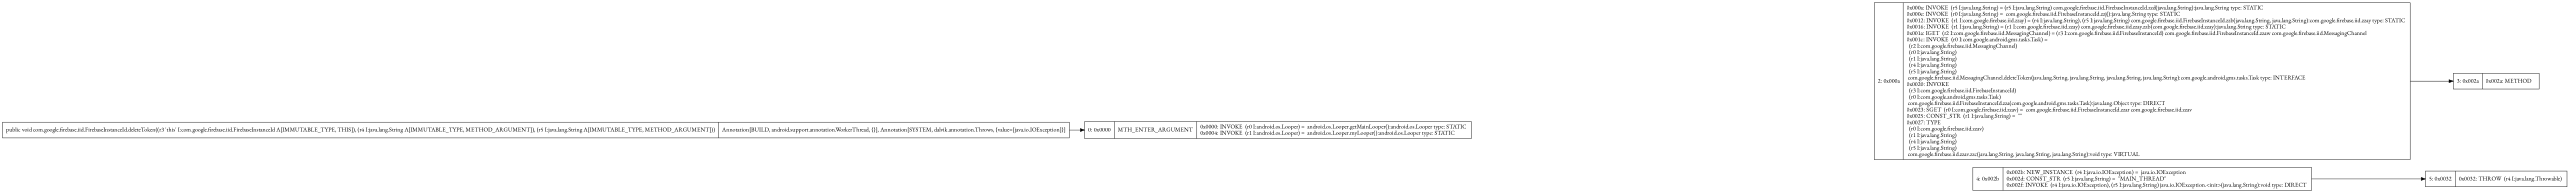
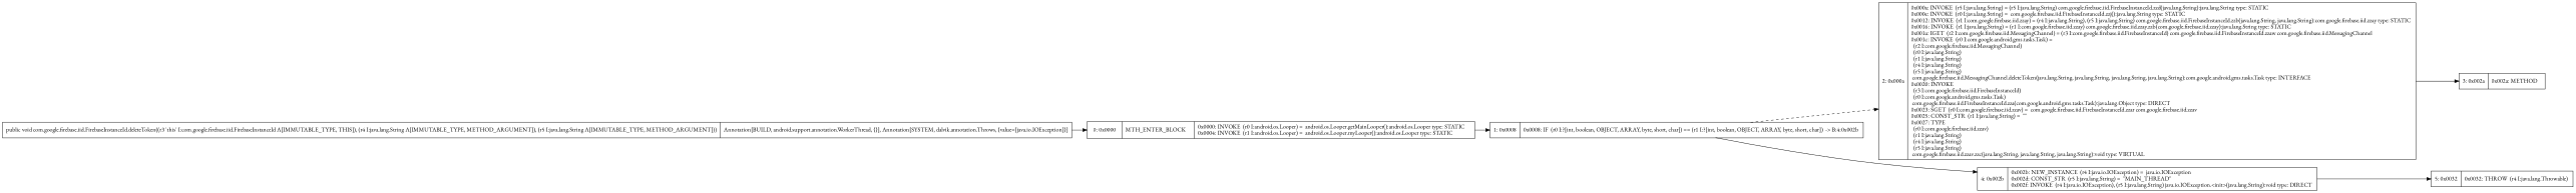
  digraph {
    fontname="EB Garamond"
    rankdir=LR
    node [fontname="EB Garamond" shape=record]
    edge [fontname="EB Garamond"]
-   n1 [label="{0\:\ 0x0000|MTH_ENTER_ARGUMENT\l|0x0000: INVOKE  (r0 I:android.os.Looper) =  android.os.Looper.getMainLooper():android.os.Looper type: STATIC \l0x0004: INVOKE  (r1 I:android.os.Looper) =  android.os.Looper.myLooper():android.os.Looper type: STATIC \l}"]
+   n1 [label="{0\:\ 0x0000|MTH_ENTER_BLOCK\l|0x0000: INVOKE  (r0 I:android.os.Looper) =  android.os.Looper.getMainLooper():android.os.Looper type: STATIC \l0x0004: INVOKE  (r1 I:android.os.Looper) =  android.os.Looper.myLooper():android.os.Looper type: STATIC \l}"]
+   n2 [label="{1\:\ 0x0008|0x0008: IF  (r0 I:?[int, boolean, OBJECT, ARRAY, byte, short, char]) == (r1 I:?[int, boolean, OBJECT, ARRAY, byte, short, char])  \-\> B:4:0x002b \l}"]
    n3 [label="{2\:\ 0x000a|0x000a: INVOKE  (r5 I:java.lang.String) = (r5 I:java.lang.String) com.google.firebase.iid.FirebaseInstanceId.zzd(java.lang.String):java.lang.String type: STATIC \l0x000e: INVOKE  (r0 I:java.lang.String) =  com.google.firebase.iid.FirebaseInstanceId.zzj():java.lang.String type: STATIC \l0x0012: INVOKE  (r1 I:com.google.firebase.iid.zzay) = (r4 I:java.lang.String), (r5 I:java.lang.String) com.google.firebase.iid.FirebaseInstanceId.zzb(java.lang.String, java.lang.String):com.google.firebase.iid.zzay type: STATIC \l0x0016: INVOKE  (r1 I:java.lang.String) = (r1 I:com.google.firebase.iid.zzay) com.google.firebase.iid.zzay.zzb(com.google.firebase.iid.zzay):java.lang.String type: STATIC \l0x001a: IGET  (r2 I:com.google.firebase.iid.MessagingChannel) = (r3 I:com.google.firebase.iid.FirebaseInstanceId) com.google.firebase.iid.FirebaseInstanceId.zzaw com.google.firebase.iid.MessagingChannel \l0x001c: INVOKE  (r0 I:com.google.android.gms.tasks.Task) = \l  (r2 I:com.google.firebase.iid.MessagingChannel)\l  (r0 I:java.lang.String)\l  (r1 I:java.lang.String)\l  (r4 I:java.lang.String)\l  (r5 I:java.lang.String)\l com.google.firebase.iid.MessagingChannel.deleteToken(java.lang.String, java.lang.String, java.lang.String, java.lang.String):com.google.android.gms.tasks.Task type: INTERFACE \l0x0020: INVOKE  \l  (r3 I:com.google.firebase.iid.FirebaseInstanceId)\l  (r0 I:com.google.android.gms.tasks.Task)\l com.google.firebase.iid.FirebaseInstanceId.zza(com.google.android.gms.tasks.Task):java.lang.Object type: DIRECT \l0x0023: SGET  (r0 I:com.google.firebase.iid.zzav) =  com.google.firebase.iid.FirebaseInstanceId.zzar com.google.firebase.iid.zzav \l0x0025: CONST_STR  (r1 I:java.lang.String) =  \"\" \l0x0027: TYPE  \l  (r0 I:com.google.firebase.iid.zzav)\l  (r1 I:java.lang.String)\l  (r4 I:java.lang.String)\l  (r5 I:java.lang.String)\l com.google.firebase.iid.zzav.zzc(java.lang.String, java.lang.String, java.lang.String):void type: VIRTUAL \l}"]
    n4 [label="{4\:\ 0x002b|0x002b: NEW_INSTANCE  (r4 I:java.io.IOException) =  java.io.IOException \l0x002d: CONST_STR  (r5 I:java.lang.String) =  \"MAIN_THREAD\" \l0x002f: INVOKE  (r4 I:java.io.IOException), (r5 I:java.lang.String) java.io.IOException.\<init\>(java.lang.String):void type: DIRECT \l}"]
    n5 [label="{3\:\ 0x002a|0x002a: METHOD   \l}"]
    n6 [label="{5\:\ 0x0032|0x0032: THROW  (r4 I:java.lang.Throwable) \l}"]
    n7 [label="{public void com.google.firebase.iid.FirebaseInstanceId.deleteToken((r3 'this' I:com.google.firebase.iid.FirebaseInstanceId A[IMMUTABLE_TYPE, THIS]), (r4 I:java.lang.String A[IMMUTABLE_TYPE, METHOD_ARGUMENT]), (r5 I:java.lang.String A[IMMUTABLE_TYPE, METHOD_ARGUMENT]))  | Annotation[BUILD, android.support.annotation.WorkerThread, \{\}], Annotation[SYSTEM, dalvik.annotation.Throws, \{value=[java.io.IOException]\}]\l}"]
+   n1 -> n2
+   n2 -> n3 [style=dashed]
+   n2 -> n4
    n3 -> n5
    n4 -> n6
    n7 -> n1
  }
